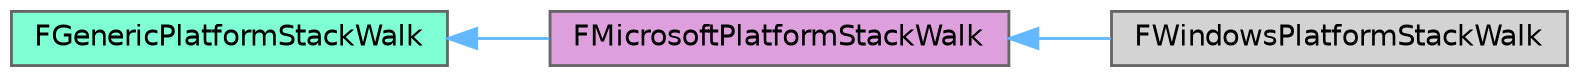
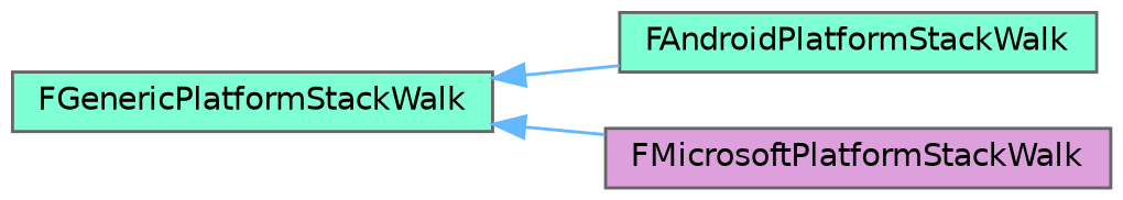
  digraph {
    rankdir=LR
    node [color=grey40 fillcolor=aquamarine fontname=Helvetica fontsize=10 shape=box style=filled]
    edge [color=steelblue1 dir=back fontname=Helvetica fontsize=10 labelfontname=Helvetica labelfontsize=10 style=solid]
    n1 [height=0.2 label=FGenericPlatformStackWalk width=0.4]
+   n2 [height=0.2 label=FAndroidPlatformStackWalk width=0.4]
    n3 [fillcolor=plum height=0.2 label=FMicrosoftPlatformStackWalk width=0.4]
-   n4 [fillcolor=lightgrey height=0.2 label=FWindowsPlatformStackWalk width=0.4]
+   n1 -> n2
    n1 -> n3
-   n3 -> n4
  }
